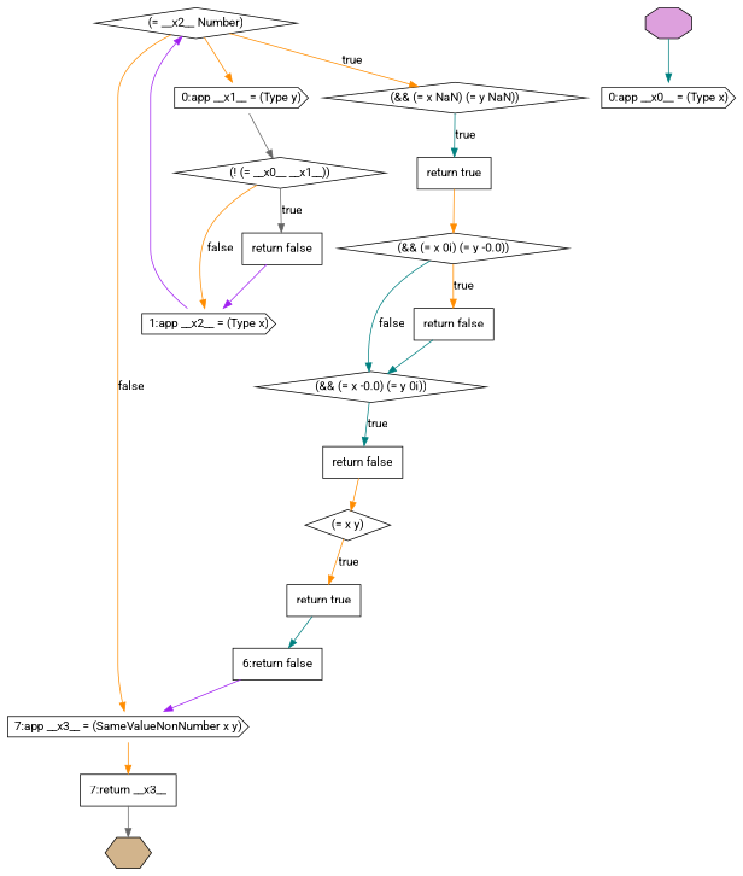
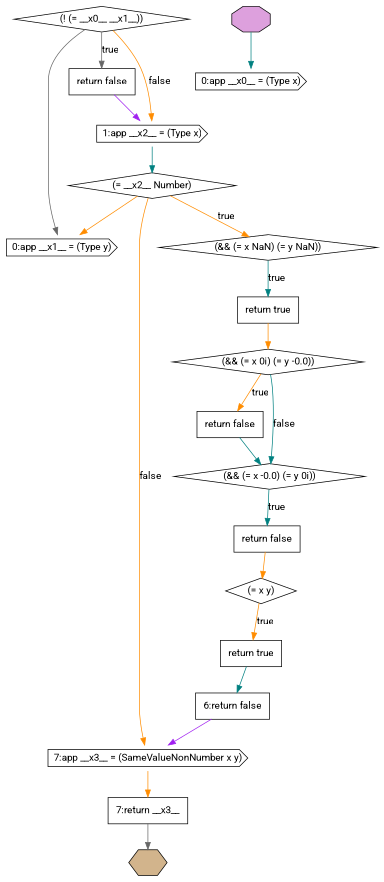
  digraph {
    fontname=Roboto
    node [color=black fillcolor=white fontname=Roboto shape=none style=filled]
    edge [color=darkorange fontname=Roboto]
    n1 [label=<<font color="black">     <table border="0" cellborder="1" cellspacing="0" cellpadding="10">       <tr><td align="left">return true</td></tr>     </table>   </font>> margin=0]
    n2 [label=<<font color="black">(&amp;&amp; (= x 0i) (= y -0.0))</font>> shape=diamond]
    n3 [label=<<font color="black">     <table border="0" cellborder="1" cellspacing="0" cellpadding="10">       <tr><td align="left">return false</td></tr>     </table>   </font>> margin=0]
    n4 [label=<<font color="black">(&amp;&amp; (= x -0.0) (= y 0i))</font>> shape=diamond]
    n5 [label=<<font color="black">(= x y)</font>> shape=diamond]
    n6 [label=<<font color="black">     <table border="0" cellborder="1" cellspacing="0" cellpadding="10">       <tr><td align="left">return true</td></tr>     </table>   </font>> margin=0]
    n7 [label=<<font color="black">     <table border="0" cellborder="1" cellspacing="0" cellpadding="10">       <tr><td align="left">6:return false</td></tr>     </table>   </font>> margin=0]
    n8 [label=<<font color="black">7:app __x3__ = (SameValueNonNumber x y)</font>> shape=cds]
    n9 [label=<<font color="black">0:app __x1__ = (Type y)</font>> shape=cds]
    n10 [label=<<font color="black">(! (= __x0__ __x1__))</font>> shape=diamond]
    n11 [label=<<font color="black">     <table border="0" cellborder="1" cellspacing="0" cellpadding="10">       <tr><td align="left">return false</td></tr>     </table>   </font>> margin=0]
    n12 [label=<<font color="black">1:app __x2__ = (Type x)</font>> shape=cds]
    n13 [label=<<font color="black">     <table border="0" cellborder="1" cellspacing="0" cellpadding="10">       <tr><td align="left">7:return __x3__</td></tr>     </table>   </font>> margin=0]
    n14 [fillcolor=tan label=" " shape=hexagon]
    n15 [label=<<font color="black">(= __x2__ Number)</font>> shape=diamond]
    n16 [label=<<font color="black">     <table border="0" cellborder="1" cellspacing="0" cellpadding="10">       <tr><td align="left">return false</td></tr>     </table>   </font>> margin=0]
    n17 [label=<<font color="black">0:app __x0__ = (Type x)</font>> shape=cds]
    n18 [label=<<font color="black">(&amp;&amp; (= x NaN) (= y NaN))</font>> shape=diamond]
    n19 [fillcolor=plum label=" " shape=octagon]
    n1 -> n2
    n2 -> n3 [label=<<font color="black">true</font>>]
    n2 -> n4 [color=teal label=<<font color="black">false</font>>]
    n3 -> n4 [color=teal]
    n4 -> n16 [color=teal label=<<font color="black">true</font>>]
    n5 -> n6 [label=<<font color="black">true</font>>]
    n6 -> n7 [color=teal]
    n7 -> n8 [color=purple]
    n8 -> n13
-   n9 -> n10 [color=gray40]
+   n10 -> n9 [color=gray40]
    n10 -> n11 [color=gray40 label=<<font color="black">true</font>>]
    n10 -> n12 [label=<<font color="black">false</font>>]
    n11 -> n12 [color=purple]
-   n12 -> n15 [color=purple]
+   n12 -> n15 [color=teal]
    n13 -> n14 [color=gray40]
    n15 -> n8 [label=<<font color="black">false</font>>]
    n15 -> n9
    n15 -> n18 [label=<<font color="black">true</font>>]
    n16 -> n5
    n18 -> n1 [color=teal label=<<font color="black">true</font>>]
    n19 -> n17 [color=teal]
  }
